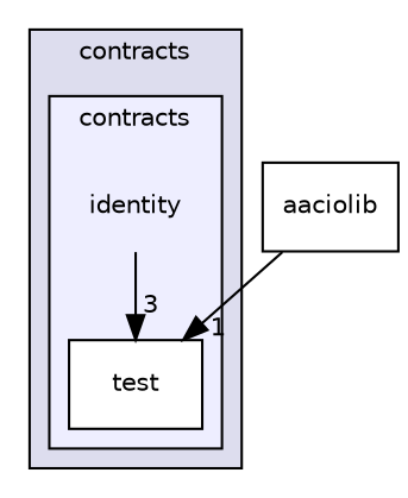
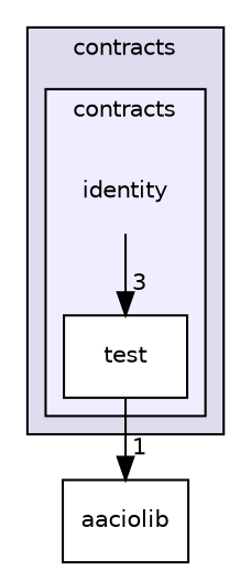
  digraph {
    compound=true
    node [fontname=Helvetica fontsize=10 shape=box]
    edge [labeldistance=1.5 labelfontname=Helvetica labelfontsize=10]
    n1 [label=identity shape=plaintext]
    n2 [color=black fillcolor=white label=test style=filled]
    n3 [label=aaciolib]
    subgraph cluster_1 {
      bgcolor="#ddddee"
      fontname=Helvetica
      fontsize=10
      label=contracts
      pencolor=black
      subgraph cluster_2 {
        bgcolor="#eeeeff"
        fontname=Helvetica
        fontsize=10
        label=contracts
        pencolor=black
        n1
        n2
      }
    }
    n1 -> n2 [headlabel=3]
-   n3 -> n2 [headlabel=1]
+   n2 -> n3 [headlabel=1]
  }
